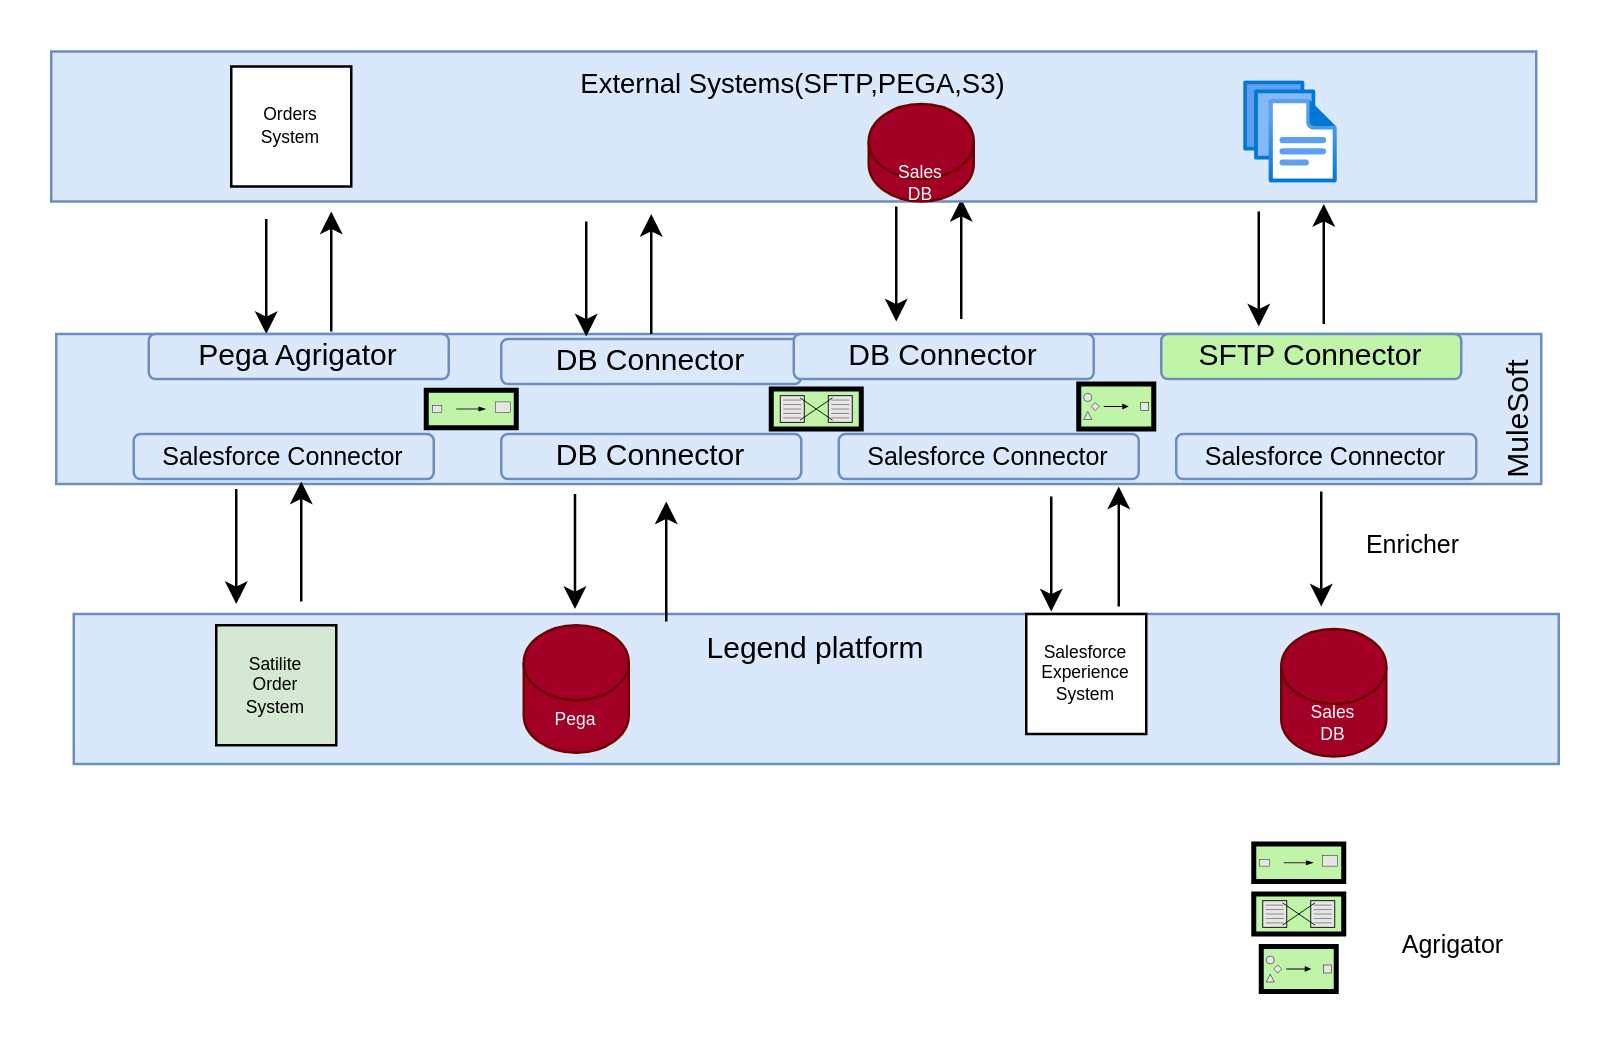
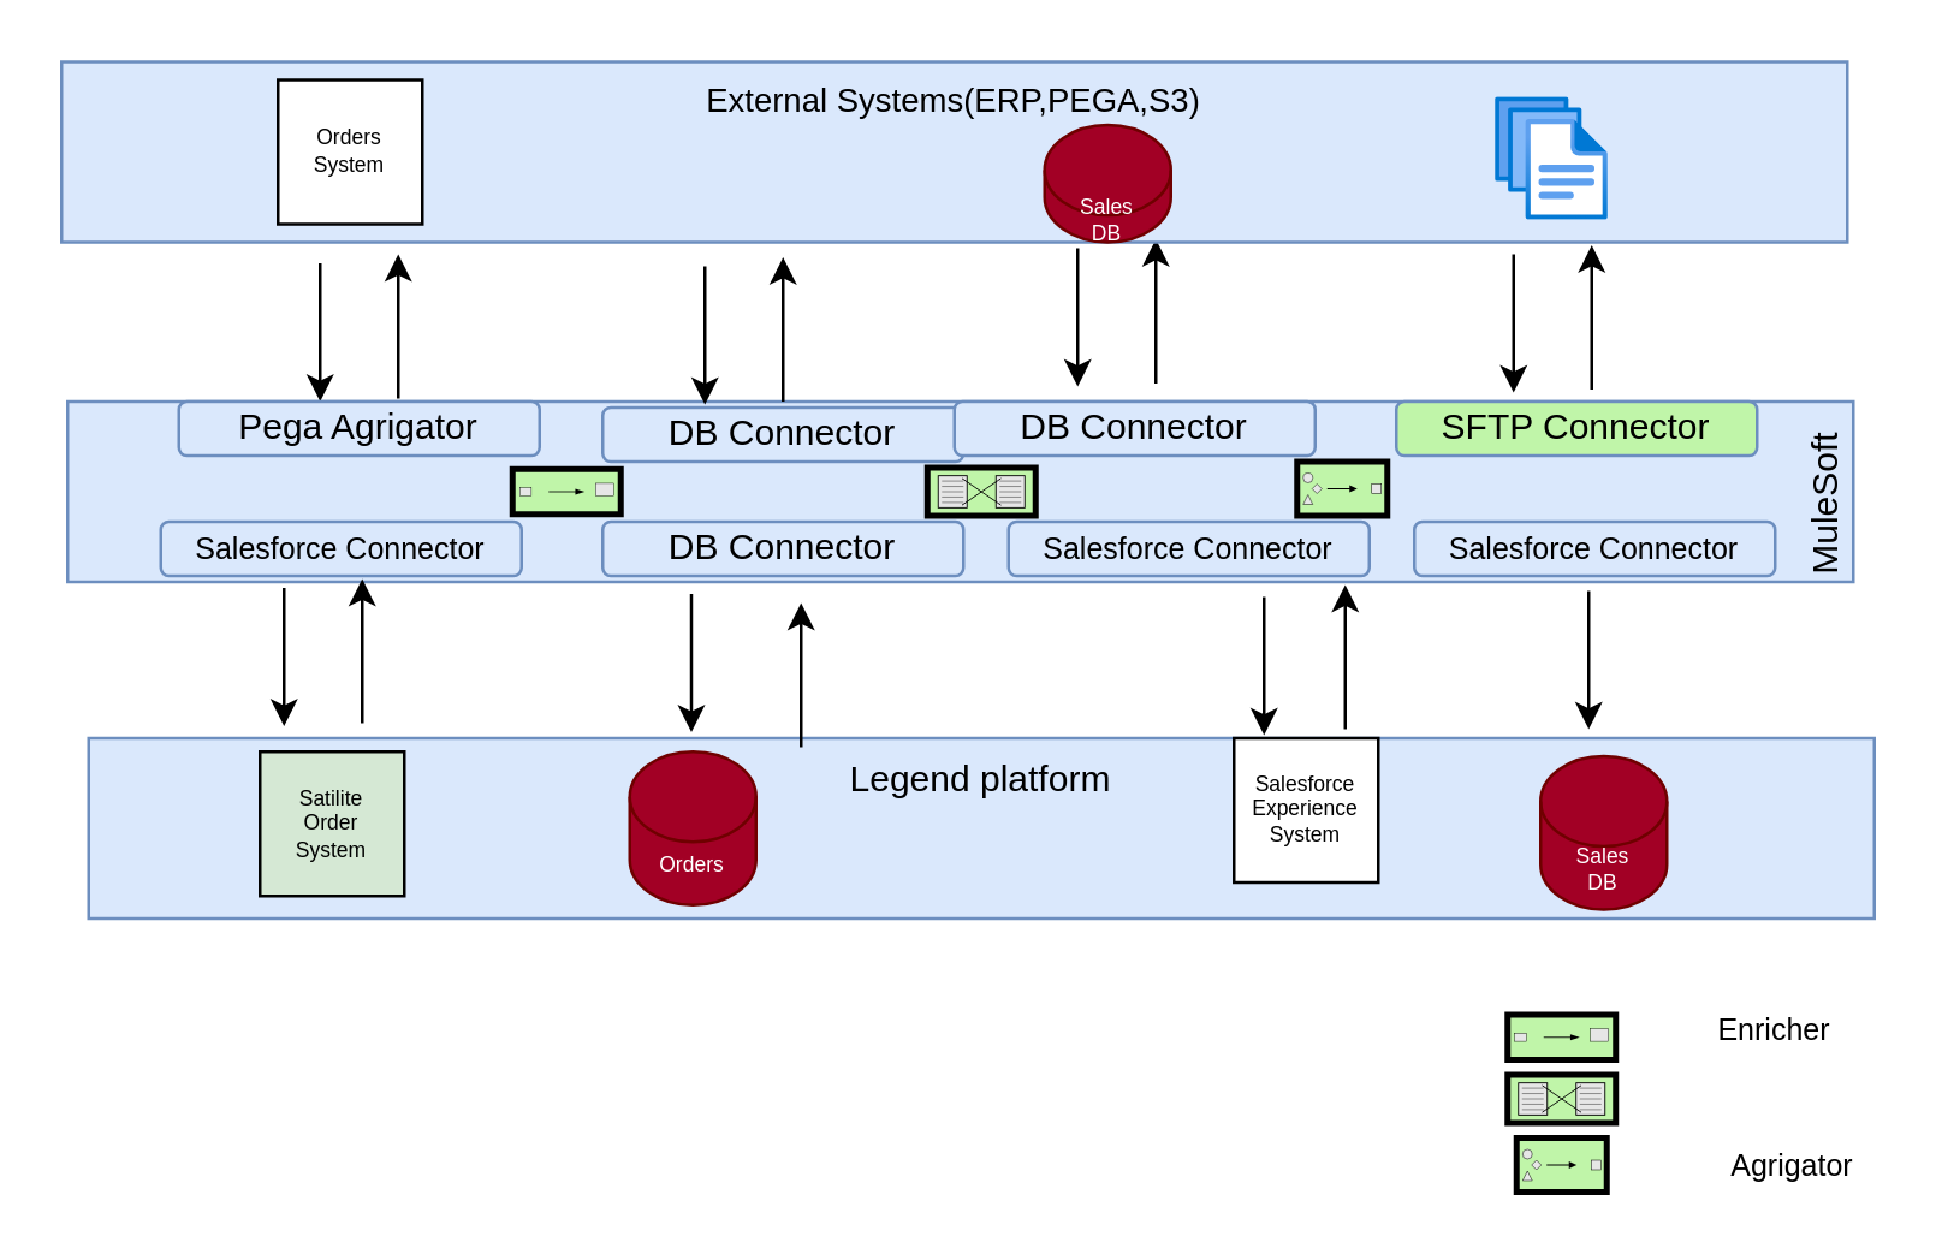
  <mxCell id="0" />
  <mxCell id="1" parent="0" />
  <mxCell id="2" value="MuleSoft" style="rounded=0;whiteSpace=wrap;html=1;fillColor=#dae8fc;strokeColor=#6c8ebf;verticalAlign=bottom;align=left;horizontal=0;" vertex="1" parent="1"><mxGeometry x="22" y="133" width="594" height="60" as="geometry" /></mxCell>
  <mxCell id="3" value="" style="endArrow=classic;html=1;rounded=0;fontSize=10;entryX=0.5;entryY=0;entryDx=0;entryDy=0;" edge="1" parent="1"><mxGeometry width="50" height="50" relative="1" as="geometry"><mxPoint x="358" y="82" as="sourcePoint" /><mxPoint x="358" y="128" as="targetPoint" /></mxGeometry></mxCell>
  <mxCell id="4" value="" style="endArrow=classic;html=1;rounded=0;fontSize=10;entryX=0.75;entryY=1;entryDx=0;entryDy=0;" edge="1" parent="1"><mxGeometry width="50" height="50" relative="1" as="geometry"><mxPoint x="384" y="127" as="sourcePoint" /><mxPoint x="384" y="79" as="targetPoint" /></mxGeometry></mxCell>
  <mxCell id="5" value="Legend platform" style="rounded=0;whiteSpace=wrap;html=1;fillColor=#dae8fc;strokeColor=#6c8ebf;verticalAlign=top;" vertex="1" parent="1"><mxGeometry x="29" y="245" width="594" height="60" as="geometry" /></mxCell>
  <mxCell id="6" value="&lt;font style=&quot;font-size: 10px;&quot;&gt;Salesforce Connector&lt;/font&gt;" style="rounded=1;whiteSpace=wrap;html=1;fillColor=#dae8fc;strokeColor=#6c8ebf;" vertex="1" parent="1"><mxGeometry x="53" y="173" width="120" height="18" as="geometry" /></mxCell>
  <mxCell id="7" value="&lt;font style=&quot;font-size: 10px;&quot;&gt;Salesforce Connector&lt;/font&gt;" style="rounded=1;whiteSpace=wrap;html=1;fillColor=#dae8fc;strokeColor=#6c8ebf;" vertex="1" parent="1"><mxGeometry x="335" y="173" width="120" height="18" as="geometry" /></mxCell>
  <mxCell id="8" value="&lt;font style=&quot;font-size: 10px;&quot;&gt;Salesforce Connector&lt;/font&gt;" style="rounded=1;whiteSpace=wrap;html=1;fillColor=#dae8fc;strokeColor=#6c8ebf;" vertex="1" parent="1"><mxGeometry x="470" y="173" width="120" height="18" as="geometry" /></mxCell>
  <mxCell id="9" value="" style="endArrow=classic;html=1;rounded=0;fontSize=10;entryX=0.5;entryY=0;entryDx=0;entryDy=0;" edge="1" parent="1"><mxGeometry width="50" height="50" relative="1" as="geometry"><mxPoint x="503" y="84" as="sourcePoint" /><mxPoint x="503" y="130" as="targetPoint" /></mxGeometry></mxCell>
  <mxCell id="10" value="" style="endArrow=classic;html=1;rounded=0;fontSize=10;entryX=0.75;entryY=1;entryDx=0;entryDy=0;" edge="1" parent="1"><mxGeometry width="50" height="50" relative="1" as="geometry"><mxPoint x="529" y="129" as="sourcePoint" /><mxPoint x="529" y="81" as="targetPoint" /></mxGeometry></mxCell>
  <mxCell id="11" value="" style="endArrow=classic;html=1;rounded=0;fontSize=10;entryX=0.5;entryY=0;entryDx=0;entryDy=0;" edge="1" parent="1"><mxGeometry width="50" height="50" relative="1" as="geometry"><mxPoint x="234" y="88" as="sourcePoint" /><mxPoint x="234" y="134" as="targetPoint" /></mxGeometry></mxCell>
  <mxCell id="12" value="" style="endArrow=classic;html=1;rounded=0;fontSize=10;entryX=0.75;entryY=1;entryDx=0;entryDy=0;" edge="1" parent="1"><mxGeometry width="50" height="50" relative="1" as="geometry"><mxPoint x="260" y="133" as="sourcePoint" /><mxPoint x="260" y="85" as="targetPoint" /></mxGeometry></mxCell>
  <mxCell id="13" value="" style="endArrow=classic;html=1;rounded=0;fontSize=10;entryX=0.5;entryY=0;entryDx=0;entryDy=0;" edge="1" parent="1"><mxGeometry width="50" height="50" relative="1" as="geometry"><mxPoint x="106" y="87" as="sourcePoint" /><mxPoint x="106" y="133" as="targetPoint" /></mxGeometry></mxCell>
  <mxCell id="14" value="" style="endArrow=classic;html=1;rounded=0;fontSize=10;entryX=0.75;entryY=1;entryDx=0;entryDy=0;" edge="1" parent="1"><mxGeometry width="50" height="50" relative="1" as="geometry"><mxPoint x="132" y="132" as="sourcePoint" /><mxPoint x="132" y="84" as="targetPoint" /></mxGeometry></mxCell>
- <mxCell id="15" value="External Systems(SFTP,PEGA,S3)" style="rounded=0;whiteSpace=wrap;html=1;fillColor=#dae8fc;strokeColor=#6c8ebf;verticalAlign=top;fontSize=11;" vertex="1" parent="1"><mxGeometry x="20" y="20" width="594" height="60" as="geometry" /></mxCell>
+ <mxCell id="15" value="External Systems(ERP,PEGA,S3)" style="rounded=0;whiteSpace=wrap;html=1;fillColor=#dae8fc;strokeColor=#6c8ebf;verticalAlign=top;fontSize=11;" vertex="1" parent="1"><mxGeometry x="20" y="20" width="594" height="60" as="geometry" /></mxCell>
  <mxCell id="16" value="&lt;div&gt;Orders&lt;/div&gt;&lt;div&gt;System&lt;br&gt;&lt;/div&gt;" style="whiteSpace=wrap;html=1;aspect=fixed;fontSize=7;" vertex="1" parent="1"><mxGeometry x="92" y="26" width="48" height="48" as="geometry" /></mxCell>
  <mxCell id="17" value="" style="endArrow=classic;html=1;rounded=0;fontSize=10;entryX=0.5;entryY=0;entryDx=0;entryDy=0;" edge="1" parent="1"><mxGeometry width="50" height="50" relative="1" as="geometry"><mxPoint x="94" y="195" as="sourcePoint" /><mxPoint x="94" y="241" as="targetPoint" /></mxGeometry></mxCell>
  <mxCell id="18" value="" style="endArrow=classic;html=1;rounded=0;fontSize=10;entryX=0.75;entryY=1;entryDx=0;entryDy=0;" edge="1" parent="1"><mxGeometry width="50" height="50" relative="1" as="geometry"><mxPoint x="120" y="240" as="sourcePoint" /><mxPoint x="120" y="192" as="targetPoint" /></mxGeometry></mxCell>
  <mxCell id="19" value="" style="endArrow=classic;html=1;rounded=0;fontSize=10;entryX=0.5;entryY=0;entryDx=0;entryDy=0;" edge="1" parent="1"><mxGeometry width="50" height="50" relative="1" as="geometry"><mxPoint x="229.5" y="197" as="sourcePoint" /><mxPoint x="229.5" y="243" as="targetPoint" /></mxGeometry></mxCell>
  <mxCell id="20" value="" style="endArrow=classic;html=1;rounded=0;fontSize=10;entryX=0.75;entryY=1;entryDx=0;entryDy=0;" edge="1" parent="1"><mxGeometry width="50" height="50" relative="1" as="geometry"><mxPoint x="266" y="248" as="sourcePoint" /><mxPoint x="266" y="200" as="targetPoint" /></mxGeometry></mxCell>
  <mxCell id="21" value="" style="endArrow=classic;html=1;rounded=0;fontSize=10;entryX=0.5;entryY=0;entryDx=0;entryDy=0;" edge="1" parent="1"><mxGeometry width="50" height="50" relative="1" as="geometry"><mxPoint x="420" y="198" as="sourcePoint" /><mxPoint x="420" y="244" as="targetPoint" /></mxGeometry></mxCell>
  <mxCell id="22" value="" style="endArrow=classic;html=1;rounded=0;fontSize=10;entryX=0.5;entryY=0;entryDx=0;entryDy=0;" edge="1" parent="1"><mxGeometry width="50" height="50" relative="1" as="geometry"><mxPoint x="528" y="196" as="sourcePoint" /><mxPoint x="528" y="242" as="targetPoint" /></mxGeometry></mxCell>
  <mxCell id="23" value="" style="aspect=fixed;html=1;points=[];align=center;image;fontSize=12;image=img/lib/azure2/general/Files.svg;" vertex="1" parent="1"><mxGeometry x="497.26" y="32" width="37.49" height="41" as="geometry" /></mxCell>
  <mxCell id="24" value="" style="endArrow=classic;html=1;rounded=0;fontSize=10;entryX=0.75;entryY=1;entryDx=0;entryDy=0;" edge="1" parent="1"><mxGeometry width="50" height="50" relative="1" as="geometry"><mxPoint x="447" y="242" as="sourcePoint" /><mxPoint x="447" y="194" as="targetPoint" /></mxGeometry></mxCell>
  <mxCell id="25" value="Pega Agrigator" style="rounded=1;whiteSpace=wrap;html=1;fillColor=#dae8fc;strokeColor=#6c8ebf;" vertex="1" parent="1"><mxGeometry x="59" y="133" width="120" height="18" as="geometry" /></mxCell>
  <mxCell id="26" value="DB Connector" style="rounded=1;whiteSpace=wrap;html=1;fillColor=#dae8fc;strokeColor=#6c8ebf;" vertex="1" parent="1"><mxGeometry x="200" y="135" width="120" height="18" as="geometry" /></mxCell>
  <mxCell id="27" value="DB Connector" style="rounded=1;whiteSpace=wrap;html=1;fillColor=#dae8fc;strokeColor=#6c8ebf;" vertex="1" parent="1"><mxGeometry x="317" y="133" width="120" height="18" as="geometry" /></mxCell>
  <mxCell id="28" value="SFTP Connector" style="rounded=1;whiteSpace=wrap;html=1;fillColor=#c0f5a9;strokeColor=#6c8ebf;" vertex="1" parent="1"><mxGeometry x="464" y="133" width="120" height="18" as="geometry" /></mxCell>
  <mxCell id="29" value="" style="strokeWidth=2;outlineConnect=0;dashed=0;align=center;fontSize=8;fillColor=#c0f5a9;verticalLabelPosition=bottom;verticalAlign=top;shape=mxgraph.eip.content_enricher;" vertex="1" parent="1"><mxGeometry x="170" y="155.5" width="36" height="15" as="geometry" /></mxCell>
  <mxCell id="30" value="" style="strokeWidth=2;outlineConnect=0;dashed=0;align=center;fontSize=8;shape=mxgraph.eip.message_translator;fillColor=#c0f5a9;verticalLabelPosition=bottom;verticalAlign=top;" vertex="1" parent="1"><mxGeometry x="308" y="155" width="36" height="16" as="geometry" /></mxCell>
  <mxCell id="31" value="" style="strokeWidth=2;outlineConnect=0;dashed=0;align=center;fontSize=8;fillColor=#c0f5a9;verticalLabelPosition=bottom;verticalAlign=top;shape=mxgraph.eip.normalizer;" vertex="1" parent="1"><mxGeometry x="431" y="153" width="30" height="18" as="geometry" /></mxCell>
  <mxCell id="32" value="" style="strokeWidth=2;outlineConnect=0;dashed=0;align=center;fontSize=8;fillColor=#c0f5a9;verticalLabelPosition=bottom;verticalAlign=top;shape=mxgraph.eip.content_enricher;" vertex="1" parent="1"><mxGeometry x="501" y="337" width="36" height="15" as="geometry" /></mxCell>
  <mxCell id="33" value="" style="strokeWidth=2;outlineConnect=0;dashed=0;align=center;fontSize=8;shape=mxgraph.eip.message_translator;fillColor=#c0f5a9;verticalLabelPosition=bottom;verticalAlign=top;" vertex="1" parent="1"><mxGeometry x="501" y="357" width="36" height="16" as="geometry" /></mxCell>
  <mxCell id="34" value="" style="strokeWidth=2;outlineConnect=0;dashed=0;align=center;fontSize=8;fillColor=#c0f5a9;verticalLabelPosition=bottom;verticalAlign=top;shape=mxgraph.eip.normalizer;" vertex="1" parent="1"><mxGeometry x="504" y="378" width="30" height="18" as="geometry" /></mxCell>
- <mxCell id="35" value="Enricher" style="text;html=1;strokeColor=none;fillColor=none;align=center;verticalAlign=middle;whiteSpace=wrap;rounded=0;fontSize=10;" vertex="1" parent="1"><mxGeometry x="534.5" y="206" width="60" height="21" as="geometry" /></mxCell>
- <mxCell id="36" value="Agrigator" style="text;html=1;strokeColor=none;fillColor=none;align=center;verticalAlign=middle;whiteSpace=wrap;rounded=0;fontSize=10;" vertex="1" parent="1"><mxGeometry x="550.5" y="366" width="60" height="21" as="geometry" /></mxCell>
- <mxCell id="37" value="Pega" style="shape=cylinder3;whiteSpace=wrap;html=1;boundedLbl=1;backgroundOutline=1;size=15;fontSize=7;fillColor=#a20025;fontColor=#ffffff;strokeColor=#6F0000;" vertex="1" parent="1"><mxGeometry x="209" y="249.5" width="42" height="51" as="geometry" /></mxCell>
+ <mxCell id="35" value="Enricher" style="text;html=1;strokeColor=none;fillColor=none;align=center;verticalAlign=middle;whiteSpace=wrap;rounded=0;fontSize=10;" vertex="1" parent="1"><mxGeometry x="559.5" y="331" width="60" height="21" as="geometry" /></mxCell>
+ <mxCell id="36" value="Agrigator" style="text;html=1;strokeColor=none;fillColor=none;align=center;verticalAlign=middle;whiteSpace=wrap;rounded=0;fontSize=10;" vertex="1" parent="1"><mxGeometry x="565.5" y="376" width="60" height="21" as="geometry" /></mxCell>
+ <mxCell id="37" value="Orders" style="shape=cylinder3;whiteSpace=wrap;html=1;boundedLbl=1;backgroundOutline=1;size=15;fontSize=7;fillColor=#a20025;fontColor=#ffffff;strokeColor=#6F0000;" vertex="1" parent="1"><mxGeometry x="209" y="249.5" width="42" height="51" as="geometry" /></mxCell>
  <mxCell id="38" value="&lt;div&gt;Sales&lt;/div&gt;&lt;div&gt;DB&lt;br&gt;&lt;/div&gt;" style="shape=cylinder3;whiteSpace=wrap;html=1;boundedLbl=1;backgroundOutline=1;size=15;fontSize=7;fillColor=#a20025;fontColor=#ffffff;strokeColor=#6F0000;" vertex="1" parent="1"><mxGeometry x="347" y="41" width="42" height="39" as="geometry" /></mxCell>
  <mxCell id="39" value="DB Connector" style="rounded=1;whiteSpace=wrap;html=1;fillColor=#dae8fc;strokeColor=#6c8ebf;" vertex="1" parent="1"><mxGeometry x="200" y="173" width="120" height="18" as="geometry" /></mxCell>
  <mxCell id="40" value="&lt;div&gt;Satilite&lt;br&gt;&lt;/div&gt;&lt;div&gt;Order&lt;/div&gt;&lt;div&gt;System&lt;br&gt;&lt;/div&gt;" style="whiteSpace=wrap;html=1;aspect=fixed;fontSize=7;fillColor=#d5e8d4;" vertex="1" parent="1"><mxGeometry x="86" y="249.5" width="48" height="48" as="geometry" /></mxCell>
  <mxCell id="41" value="&lt;div&gt;Sales&lt;/div&gt;&lt;div&gt;DB&lt;br&gt;&lt;/div&gt;" style="shape=cylinder3;whiteSpace=wrap;html=1;boundedLbl=1;backgroundOutline=1;size=15;fontSize=7;fillColor=#a20025;fontColor=#ffffff;strokeColor=#6F0000;" vertex="1" parent="1"><mxGeometry x="512" y="251" width="42" height="51" as="geometry" /></mxCell>
  <mxCell id="42" value="&lt;div&gt;Salesforce&lt;/div&gt;&lt;div&gt;Experience&lt;br&gt;&lt;/div&gt;&lt;div&gt;System&lt;br&gt;&lt;/div&gt;" style="whiteSpace=wrap;html=1;aspect=fixed;fontSize=7;" vertex="1" parent="1"><mxGeometry x="410" y="245" width="48" height="48" as="geometry" /></mxCell>
